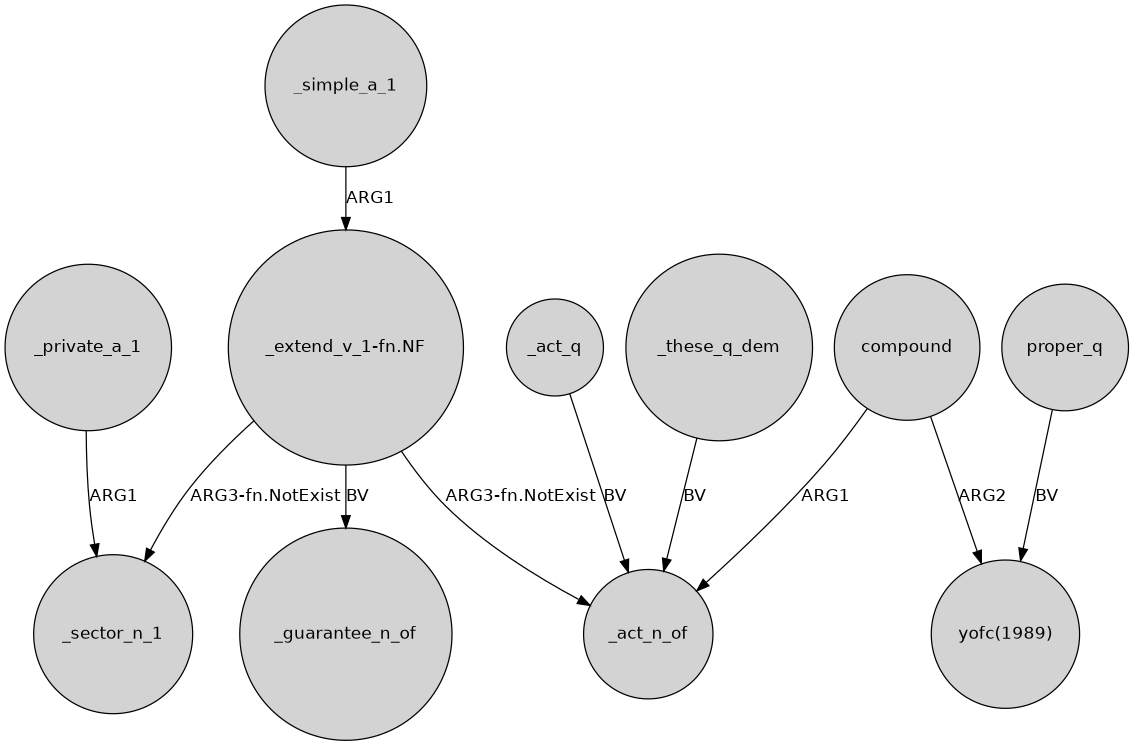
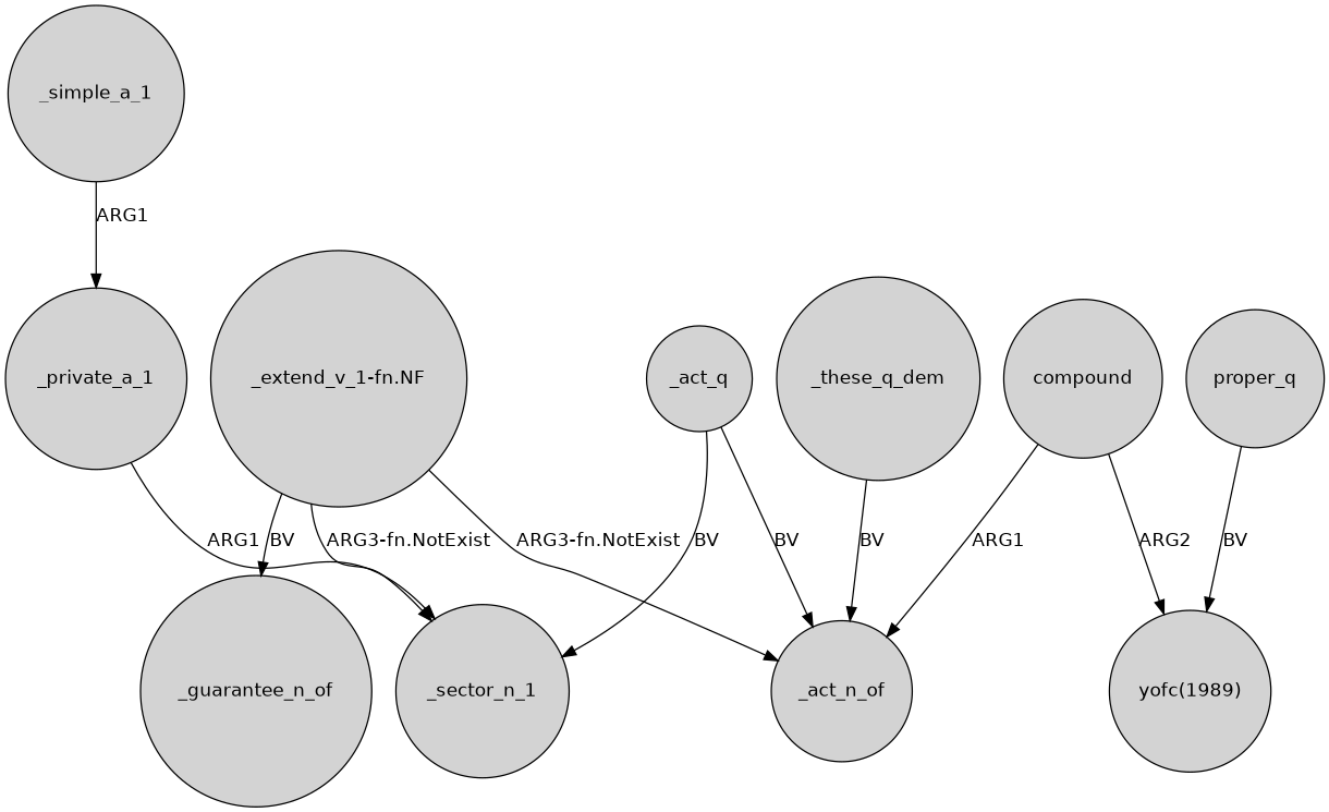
  digraph {
    fontname="DejaVu Sans"
    node [fontname="DejaVu Sans" shape=circle style=filled]
    edge [fontname="DejaVu Sans"]
    _simple_a_1
    "_extend_v_1-fn.NF"
    _sector_n_1
    _guarantee_n_of
    _act_n_of
    n6 [label=_act_q]
    compound
    "yofc(1989)"
    _these_q_dem
    proper_q
    _private_a_1
-   _simple_a_1 -> "_extend_v_1-fn.NF" [label=ARG1]
+   _simple_a_1 -> _private_a_1 [label=ARG1]
    "_extend_v_1-fn.NF" -> _sector_n_1 [label="ARG3-fn.NotExist"]
    "_extend_v_1-fn.NF" -> _guarantee_n_of [label=BV]
    "_extend_v_1-fn.NF" -> _act_n_of [label="ARG3-fn.NotExist"]
+   n6 -> _sector_n_1 [label=BV]
    n6 -> _act_n_of [label=BV]
    compound -> _act_n_of [label=ARG1]
    compound -> "yofc(1989)" [label=ARG2]
    _these_q_dem -> _act_n_of [label=BV]
    proper_q -> "yofc(1989)" [label=BV]
    _private_a_1 -> _sector_n_1 [label=ARG1]
  }
